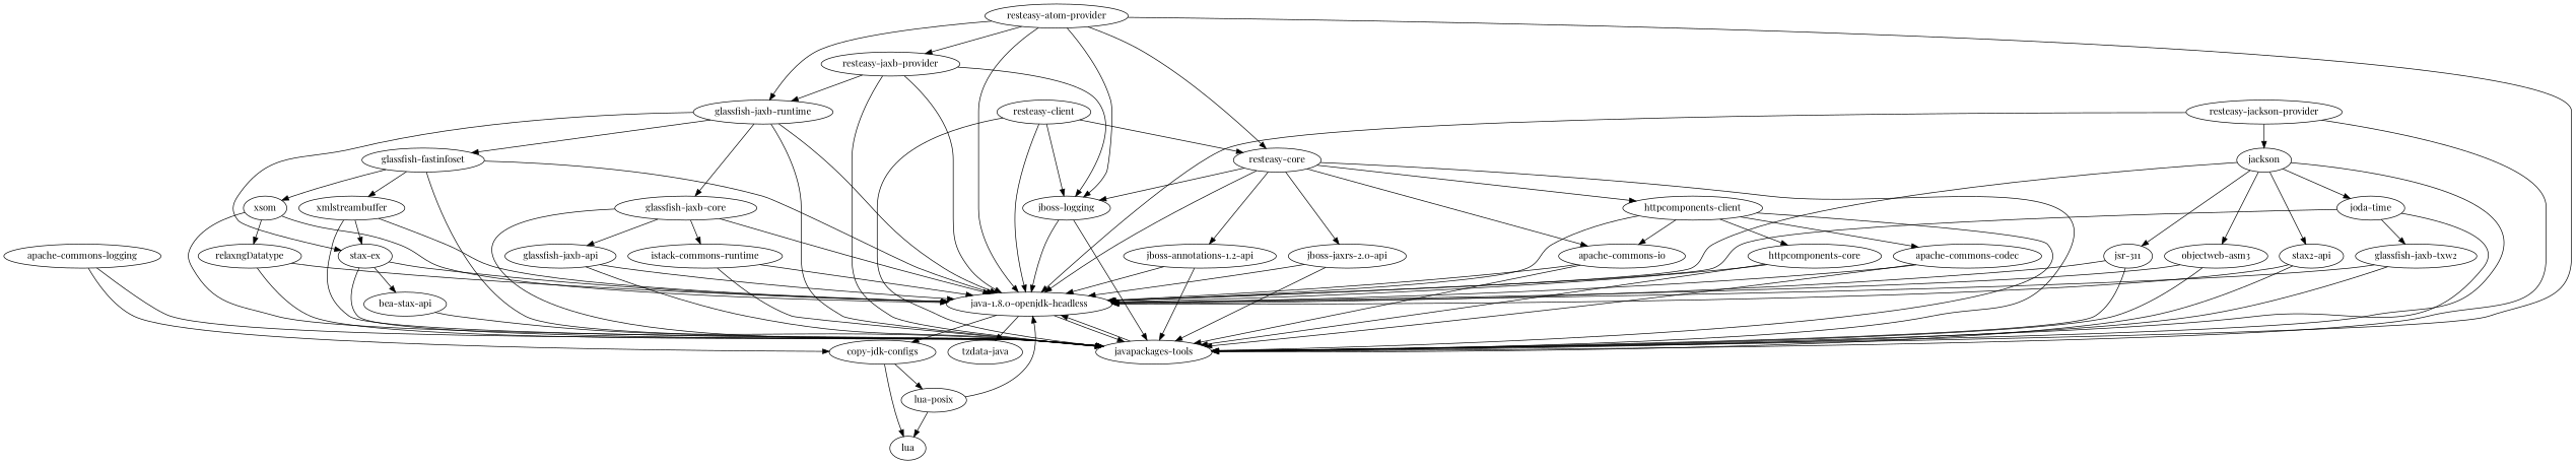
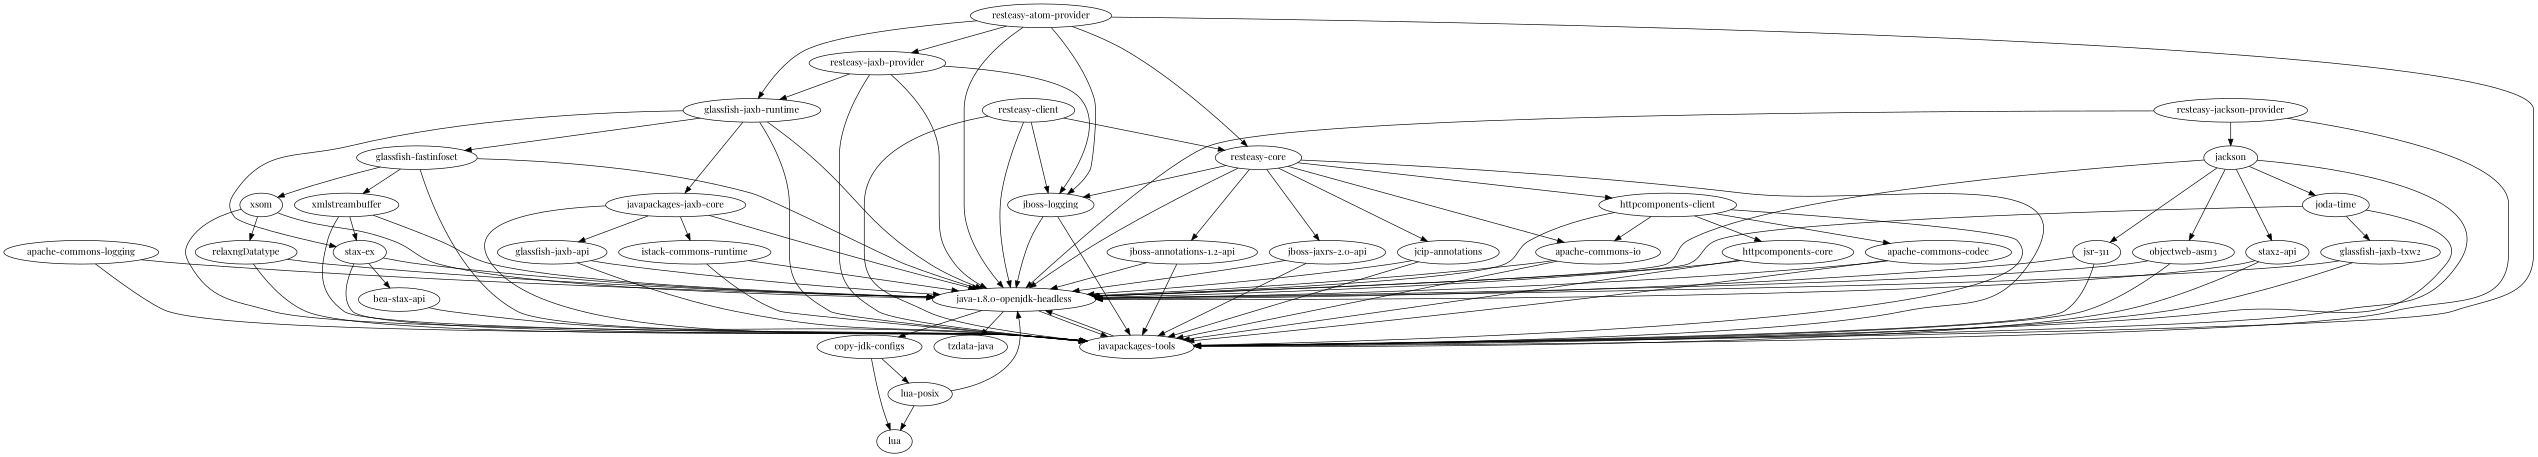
  strict digraph {
    fontname="Playfair Display"
    node [fontname="Playfair Display"]
    edge [fontname="Playfair Display"]
    "apache-commons-codec"
    "java-1.8.0-openjdk-headless"
    "javapackages-tools"
    "copy-jdk-configs"
    "tzdata-java"
    lua
    "lua-posix"
    "apache-commons-io"
    "apache-commons-logging"
    "bea-stax-api"
    "glassfish-fastinfoset"
    xmlstreambuffer
    xsom
    "stax-ex"
    relaxngDatatype
    "glassfish-jaxb-api"
-   "glassfish-jaxb-core"
+   "glassfish-jaxb-core" [label="javapackages-jaxb-core"]
    "istack-commons-runtime"
    "glassfish-jaxb-txw2"
    "glassfish-jaxb-runtime"
    "httpcomponents-client"
    "httpcomponents-core"
    jackson
    "joda-time"
    "jsr-311"
    "objectweb-asm3"
    "stax2-api"
    "jboss-annotations-1.2-api"
    "jboss-jaxrs-2.0-api"
    "jboss-logging"
+   "jcip-annotations"
    "resteasy-atom-provider"
    "resteasy-core"
    "resteasy-jaxb-provider"
    "resteasy-client"
    "resteasy-jackson-provider"
    "apache-commons-codec" -> "java-1.8.0-openjdk-headless"
    "apache-commons-codec" -> "javapackages-tools"
    "java-1.8.0-openjdk-headless" -> "javapackages-tools"
    "java-1.8.0-openjdk-headless" -> "copy-jdk-configs"
    "java-1.8.0-openjdk-headless" -> "tzdata-java"
    "javapackages-tools" -> "java-1.8.0-openjdk-headless"
    "copy-jdk-configs" -> lua
    "copy-jdk-configs" -> "lua-posix"
    "lua-posix" -> "java-1.8.0-openjdk-headless"
    "lua-posix" -> lua
    "apache-commons-io" -> "java-1.8.0-openjdk-headless"
    "apache-commons-io" -> "javapackages-tools"
-   "apache-commons-logging" -> "copy-jdk-configs"
+   "apache-commons-logging" -> "java-1.8.0-openjdk-headless"
    "apache-commons-logging" -> "javapackages-tools"
    "bea-stax-api" -> "javapackages-tools"
    "glassfish-fastinfoset" -> "java-1.8.0-openjdk-headless"
    "glassfish-fastinfoset" -> "javapackages-tools"
    "glassfish-fastinfoset" -> xmlstreambuffer
    "glassfish-fastinfoset" -> xsom
    xmlstreambuffer -> "java-1.8.0-openjdk-headless"
    xmlstreambuffer -> "javapackages-tools"
    xmlstreambuffer -> "stax-ex"
    xsom -> "java-1.8.0-openjdk-headless"
    xsom -> "javapackages-tools"
    xsom -> relaxngDatatype
    "stax-ex" -> "java-1.8.0-openjdk-headless"
    "stax-ex" -> "javapackages-tools"
    "stax-ex" -> "bea-stax-api"
    relaxngDatatype -> "java-1.8.0-openjdk-headless"
    relaxngDatatype -> "javapackages-tools"
    "glassfish-jaxb-api" -> "java-1.8.0-openjdk-headless"
    "glassfish-jaxb-api" -> "javapackages-tools"
    "glassfish-jaxb-core" -> "java-1.8.0-openjdk-headless"
    "glassfish-jaxb-core" -> "javapackages-tools"
    "glassfish-jaxb-core" -> "glassfish-jaxb-api"
    "glassfish-jaxb-core" -> "istack-commons-runtime"
    "istack-commons-runtime" -> "java-1.8.0-openjdk-headless"
    "istack-commons-runtime" -> "javapackages-tools"
    "glassfish-jaxb-txw2" -> "java-1.8.0-openjdk-headless"
    "glassfish-jaxb-txw2" -> "javapackages-tools"
    "glassfish-jaxb-runtime" -> "java-1.8.0-openjdk-headless"
    "glassfish-jaxb-runtime" -> "javapackages-tools"
    "glassfish-jaxb-runtime" -> "glassfish-fastinfoset"
    "glassfish-jaxb-runtime" -> "stax-ex"
    "glassfish-jaxb-runtime" -> "glassfish-jaxb-core"
    "httpcomponents-client" -> "apache-commons-codec"
    "httpcomponents-client" -> "java-1.8.0-openjdk-headless"
    "httpcomponents-client" -> "javapackages-tools"
    "httpcomponents-client" -> "apache-commons-io"
    "httpcomponents-client" -> "httpcomponents-core"
    "httpcomponents-core" -> "java-1.8.0-openjdk-headless"
    "httpcomponents-core" -> "javapackages-tools"
    jackson -> "java-1.8.0-openjdk-headless"
    jackson -> "javapackages-tools"
    jackson -> "joda-time"
    jackson -> "jsr-311"
    jackson -> "objectweb-asm3"
    jackson -> "stax2-api"
    "joda-time" -> "java-1.8.0-openjdk-headless"
    "joda-time" -> "javapackages-tools"
    "joda-time" -> "glassfish-jaxb-txw2"
    "jsr-311" -> "java-1.8.0-openjdk-headless"
    "jsr-311" -> "javapackages-tools"
    "objectweb-asm3" -> "java-1.8.0-openjdk-headless"
    "objectweb-asm3" -> "javapackages-tools"
    "stax2-api" -> "java-1.8.0-openjdk-headless"
    "stax2-api" -> "javapackages-tools"
    "jboss-annotations-1.2-api" -> "java-1.8.0-openjdk-headless"
    "jboss-annotations-1.2-api" -> "javapackages-tools"
    "jboss-jaxrs-2.0-api" -> "java-1.8.0-openjdk-headless"
    "jboss-jaxrs-2.0-api" -> "javapackages-tools"
    "jboss-logging" -> "java-1.8.0-openjdk-headless"
    "jboss-logging" -> "javapackages-tools"
+   "jcip-annotations" -> "java-1.8.0-openjdk-headless"
+   "jcip-annotations" -> "javapackages-tools"
    "resteasy-atom-provider" -> "java-1.8.0-openjdk-headless"
    "resteasy-atom-provider" -> "javapackages-tools"
    "resteasy-atom-provider" -> "glassfish-jaxb-runtime"
    "resteasy-atom-provider" -> "jboss-logging"
    "resteasy-atom-provider" -> "resteasy-core"
    "resteasy-atom-provider" -> "resteasy-jaxb-provider"
    "resteasy-core" -> "java-1.8.0-openjdk-headless"
    "resteasy-core" -> "javapackages-tools"
    "resteasy-core" -> "apache-commons-io"
    "resteasy-core" -> "httpcomponents-client"
    "resteasy-core" -> "jboss-annotations-1.2-api"
    "resteasy-core" -> "jboss-jaxrs-2.0-api"
    "resteasy-core" -> "jboss-logging"
+   "resteasy-core" -> "jcip-annotations"
    "resteasy-jaxb-provider" -> "java-1.8.0-openjdk-headless"
    "resteasy-jaxb-provider" -> "javapackages-tools"
    "resteasy-jaxb-provider" -> "glassfish-jaxb-runtime"
    "resteasy-jaxb-provider" -> "jboss-logging"
    "resteasy-client" -> "java-1.8.0-openjdk-headless"
    "resteasy-client" -> "javapackages-tools"
    "resteasy-client" -> "jboss-logging"
    "resteasy-client" -> "resteasy-core"
    "resteasy-jackson-provider" -> "java-1.8.0-openjdk-headless"
    "resteasy-jackson-provider" -> "javapackages-tools"
    "resteasy-jackson-provider" -> jackson
  }
